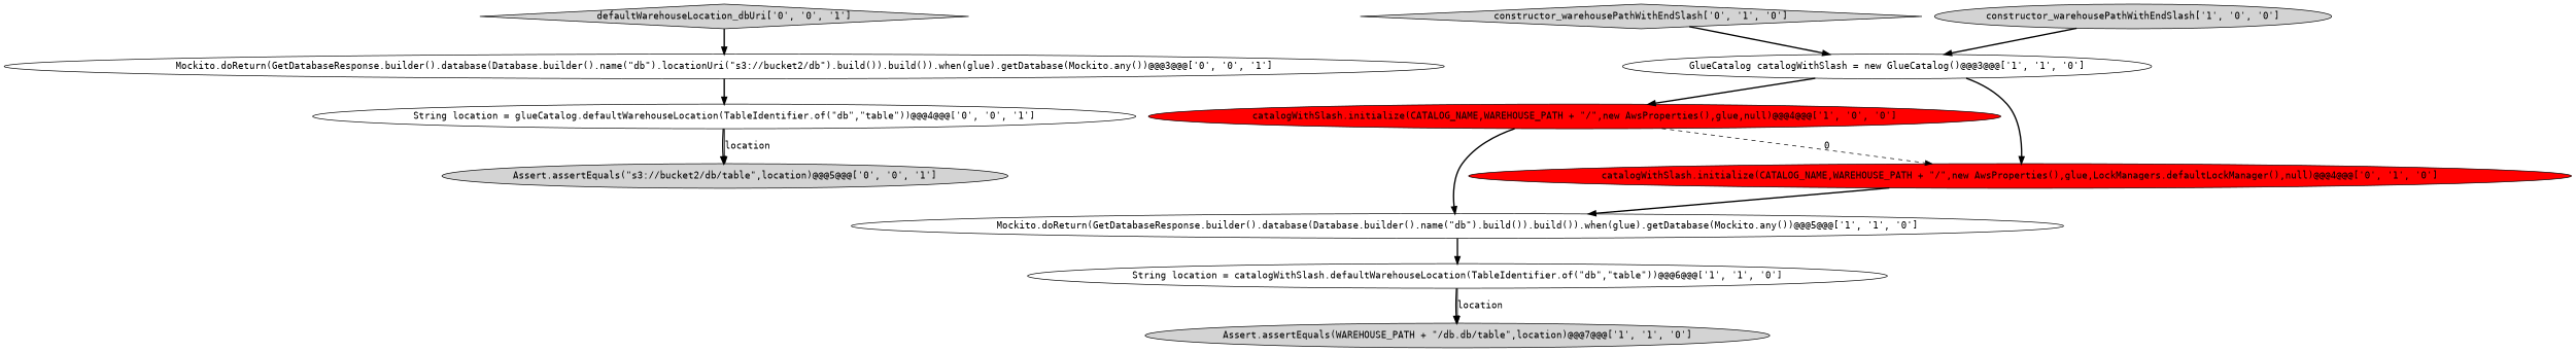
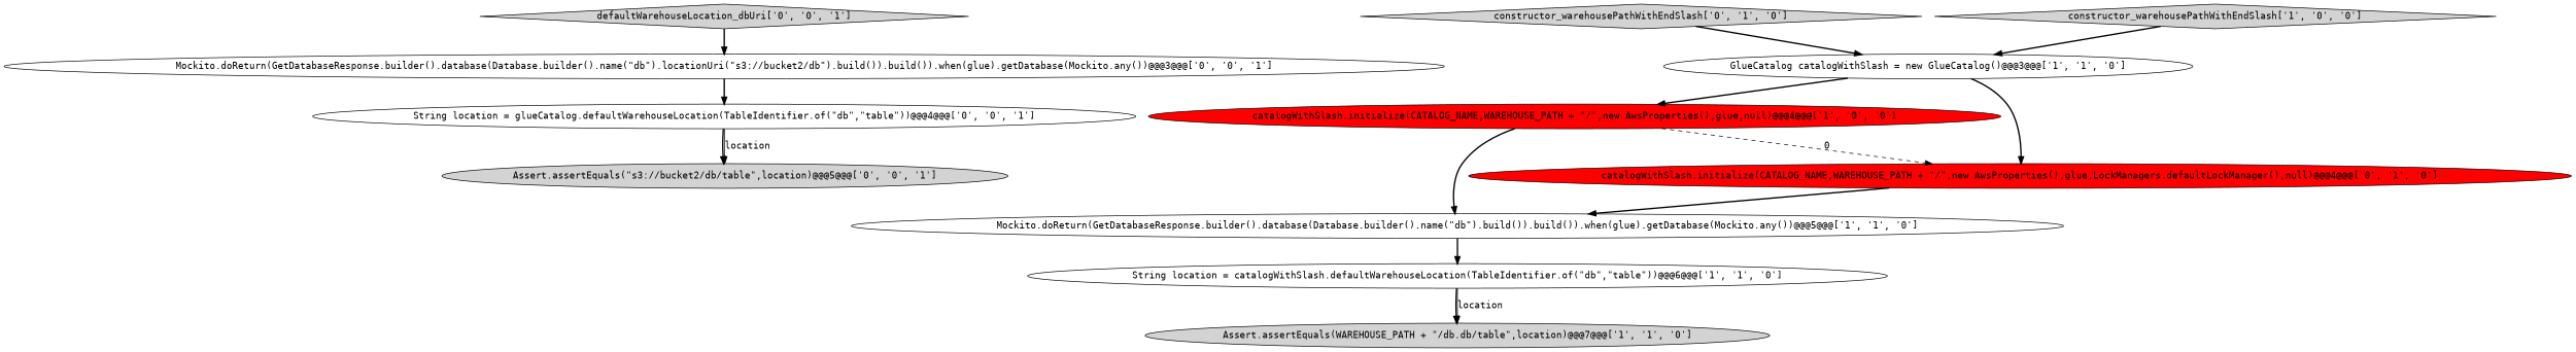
  digraph {
    fontname="DejaVu Sans Mono"
    node [fillcolor=lightgray shape=ellipse style=filled fontname="DejaVu Sans Mono"]
    edge [style=bold fontname="DejaVu Sans Mono"]
    n1 [label="Assert.assertEquals(\"s3://bucket2/db/table\",location)@@@5@@@['0', '0', '1']"]
    n2 [fillcolor=white label="GlueCatalog catalogWithSlash = new GlueCatalog()@@@3@@@['1', '1', '0']"]
    n3 [fillcolor=red label="catalogWithSlash.initialize(CATALOG_NAME,WAREHOUSE_PATH + \"/\",new AwsProperties(),glue,null)@@@4@@@['1', '0', '0']"]
    n4 [fillcolor=red label="catalogWithSlash.initialize(CATALOG_NAME,WAREHOUSE_PATH + \"/\",new AwsProperties(),glue,LockManagers.defaultLockManager(),null)@@@4@@@['0', '1', '0']"]
    n5 [fillcolor=white label="Mockito.doReturn(GetDatabaseResponse.builder().database(Database.builder().name(\"db\").build()).build()).when(glue).getDatabase(Mockito.any())@@@5@@@['1', '1', '0']"]
    n6 [fillcolor=white label="String location = catalogWithSlash.defaultWarehouseLocation(TableIdentifier.of(\"db\",\"table\"))@@@6@@@['1', '1', '0']"]
    n7 [label="constructor_warehousePathWithEndSlash['0', '1', '0']" shape=diamond]
    n8 [fillcolor=white label="Mockito.doReturn(GetDatabaseResponse.builder().database(Database.builder().name(\"db\").locationUri(\"s3://bucket2/db\").build()).build()).when(glue).getDatabase(Mockito.any())@@@3@@@['0', '0', '1']"]
    n9 [fillcolor=white label="String location = glueCatalog.defaultWarehouseLocation(TableIdentifier.of(\"db\",\"table\"))@@@4@@@['0', '0', '1']"]
    n10 [label="Assert.assertEquals(WAREHOUSE_PATH + \"/db.db/table\",location)@@@7@@@['1', '1', '0']"]
    n11 [label="defaultWarehouseLocation_dbUri['0', '0', '1']" shape=diamond]
-   n12 [label="constructor_warehousePathWithEndSlash['1', '0', '0']"]
+   n12 [label="constructor_warehousePathWithEndSlash['1', '0', '0']" shape=diamond]
    n2 -> n3
    n2 -> n4
    n3 -> n4 [label=0 style=dashed]
    n3 -> n5
    n4 -> n5
    n5 -> n6
    n6 -> n10
    n6 -> n10 [label=location style=solid]
    n7 -> n2
    n8 -> n9
    n9 -> n1
    n9 -> n1 [label=location style=solid]
    n11 -> n8
    n12 -> n2
  }
